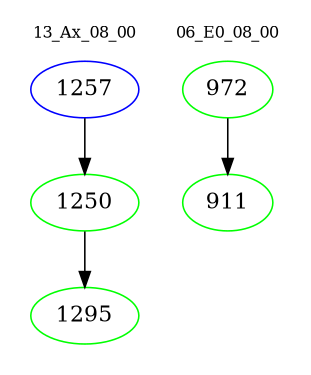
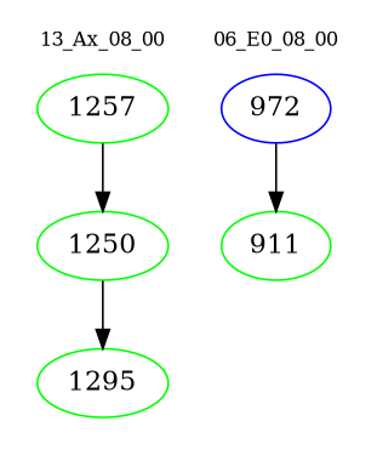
  digraph {
    node [color=green]
    edge [color=black]
-   n1 [color=blue label=1257]
+   n1 [label=1257]
    n2 [label=1250]
    n3 [label=1295]
-   n4 [label=972]
+   n4 [color=blue label=972]
    n5 [label=911]
    subgraph cluster_1 {
      color=white
      fontsize=10
      label="13_Ax_08_00"
      n1
      n2
      n3
    }
    subgraph cluster_2 {
      color=white
      fontsize=10
      label="06_E0_08_00"
      n4
      n5
    }
    n1 -> n2
    n2 -> n3
    n4 -> n5
  }
